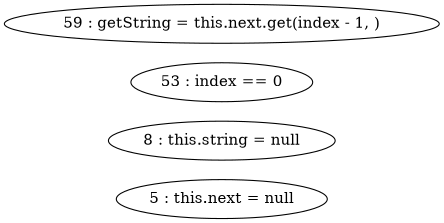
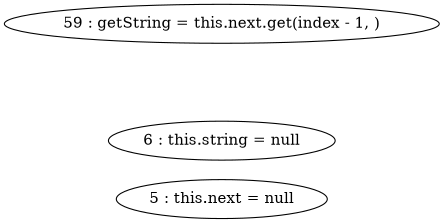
  digraph {
    rankdir=LR
    "5 : this.next = null"
-   "6 : this.string = null" [label="8 : this.string = null"]
-   "53 : index == 0"
+   "6 : this.string = null"
    "59 : getString = this.next.get(index - 1, )"
  }
